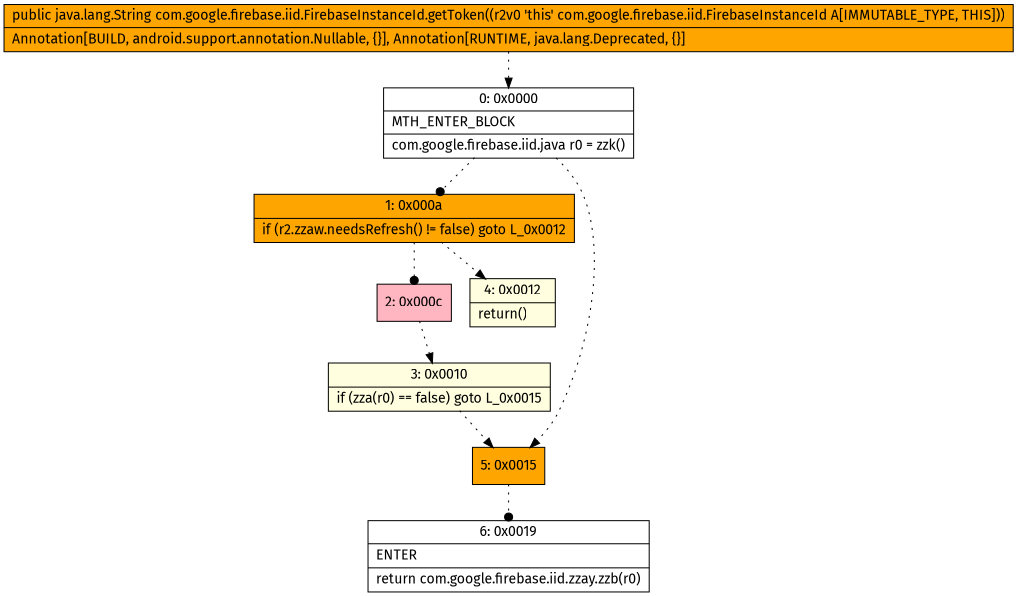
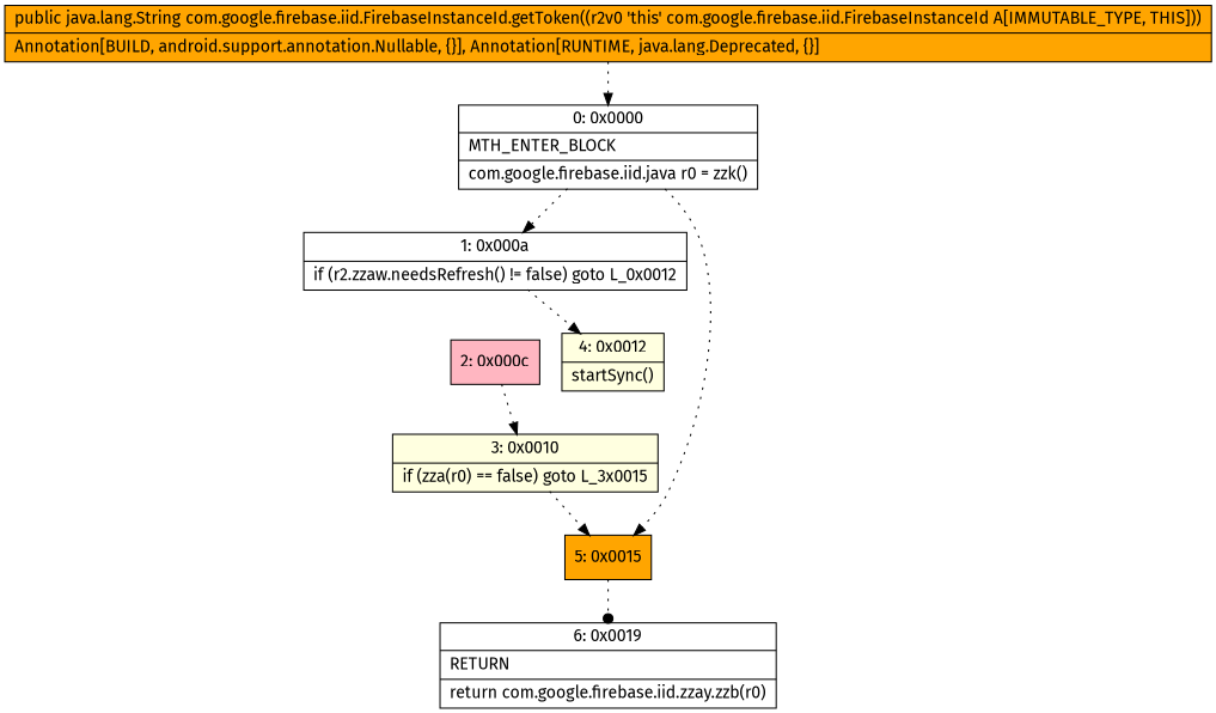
  digraph {
    fontname="Fira Sans"
    node [fillcolor=orange fontname="Fira Sans" shape=record style=filled]
    edge [arrowhead=normal fontname="Fira Sans" style=dotted]
    n1 [fillcolor=white label="{0\:\ 0x0000|MTH_ENTER_BLOCK\l|com.google.firebase.iid.java r0 = zzk()\l}"]
-   n2 [label="{1\:\ 0x000a|if (r2.zzaw.needsRefresh() != false) goto L_0x0012\l}"]
+   n2 [fillcolor=white label="{1\:\ 0x000a|if (r2.zzaw.needsRefresh() != false) goto L_0x0012\l}"]
    n3 [label="{5\:\ 0x0015}"]
    n4 [fillcolor=lightpink label="{2\:\ 0x000c}"]
-   n5 [fillcolor=lightyellow label="{4\:\ 0x0012|return()\l}"]
-   n6 [fillcolor=lightyellow label="{3\:\ 0x0010|if (zza(r0) == false) goto L_0x0015\l}"]
-   n7 [fillcolor=white label="{6\:\ 0x0019|ENTER\l|return com.google.firebase.iid.zzay.zzb(r0)\l}"]
+   n5 [fillcolor=lightyellow label="{4\:\ 0x0012|startSync()\l}"]
+   n6 [fillcolor=lightyellow label="{3\:\ 0x0010|if (zza(r0) == false) goto L_3x0015\l}"]
+   n7 [fillcolor=white label="{6\:\ 0x0019|RETURN\l|return com.google.firebase.iid.zzay.zzb(r0)\l}"]
    n8 [label="{public java.lang.String com.google.firebase.iid.FirebaseInstanceId.getToken((r2v0 'this' com.google.firebase.iid.FirebaseInstanceId A[IMMUTABLE_TYPE, THIS]))  | Annotation[BUILD, android.support.annotation.Nullable, \{\}], Annotation[RUNTIME, java.lang.Deprecated, \{\}]\l}"]
-   n1 -> n2 [arrowhead=dot]
+   n1 -> n2
    n1 -> n3
-   n2 -> n4 [arrowhead=dot]
    n2 -> n5
    n3 -> n7 [arrowhead=dot]
    n4 -> n6
    n6 -> n3
    n8 -> n1
  }
